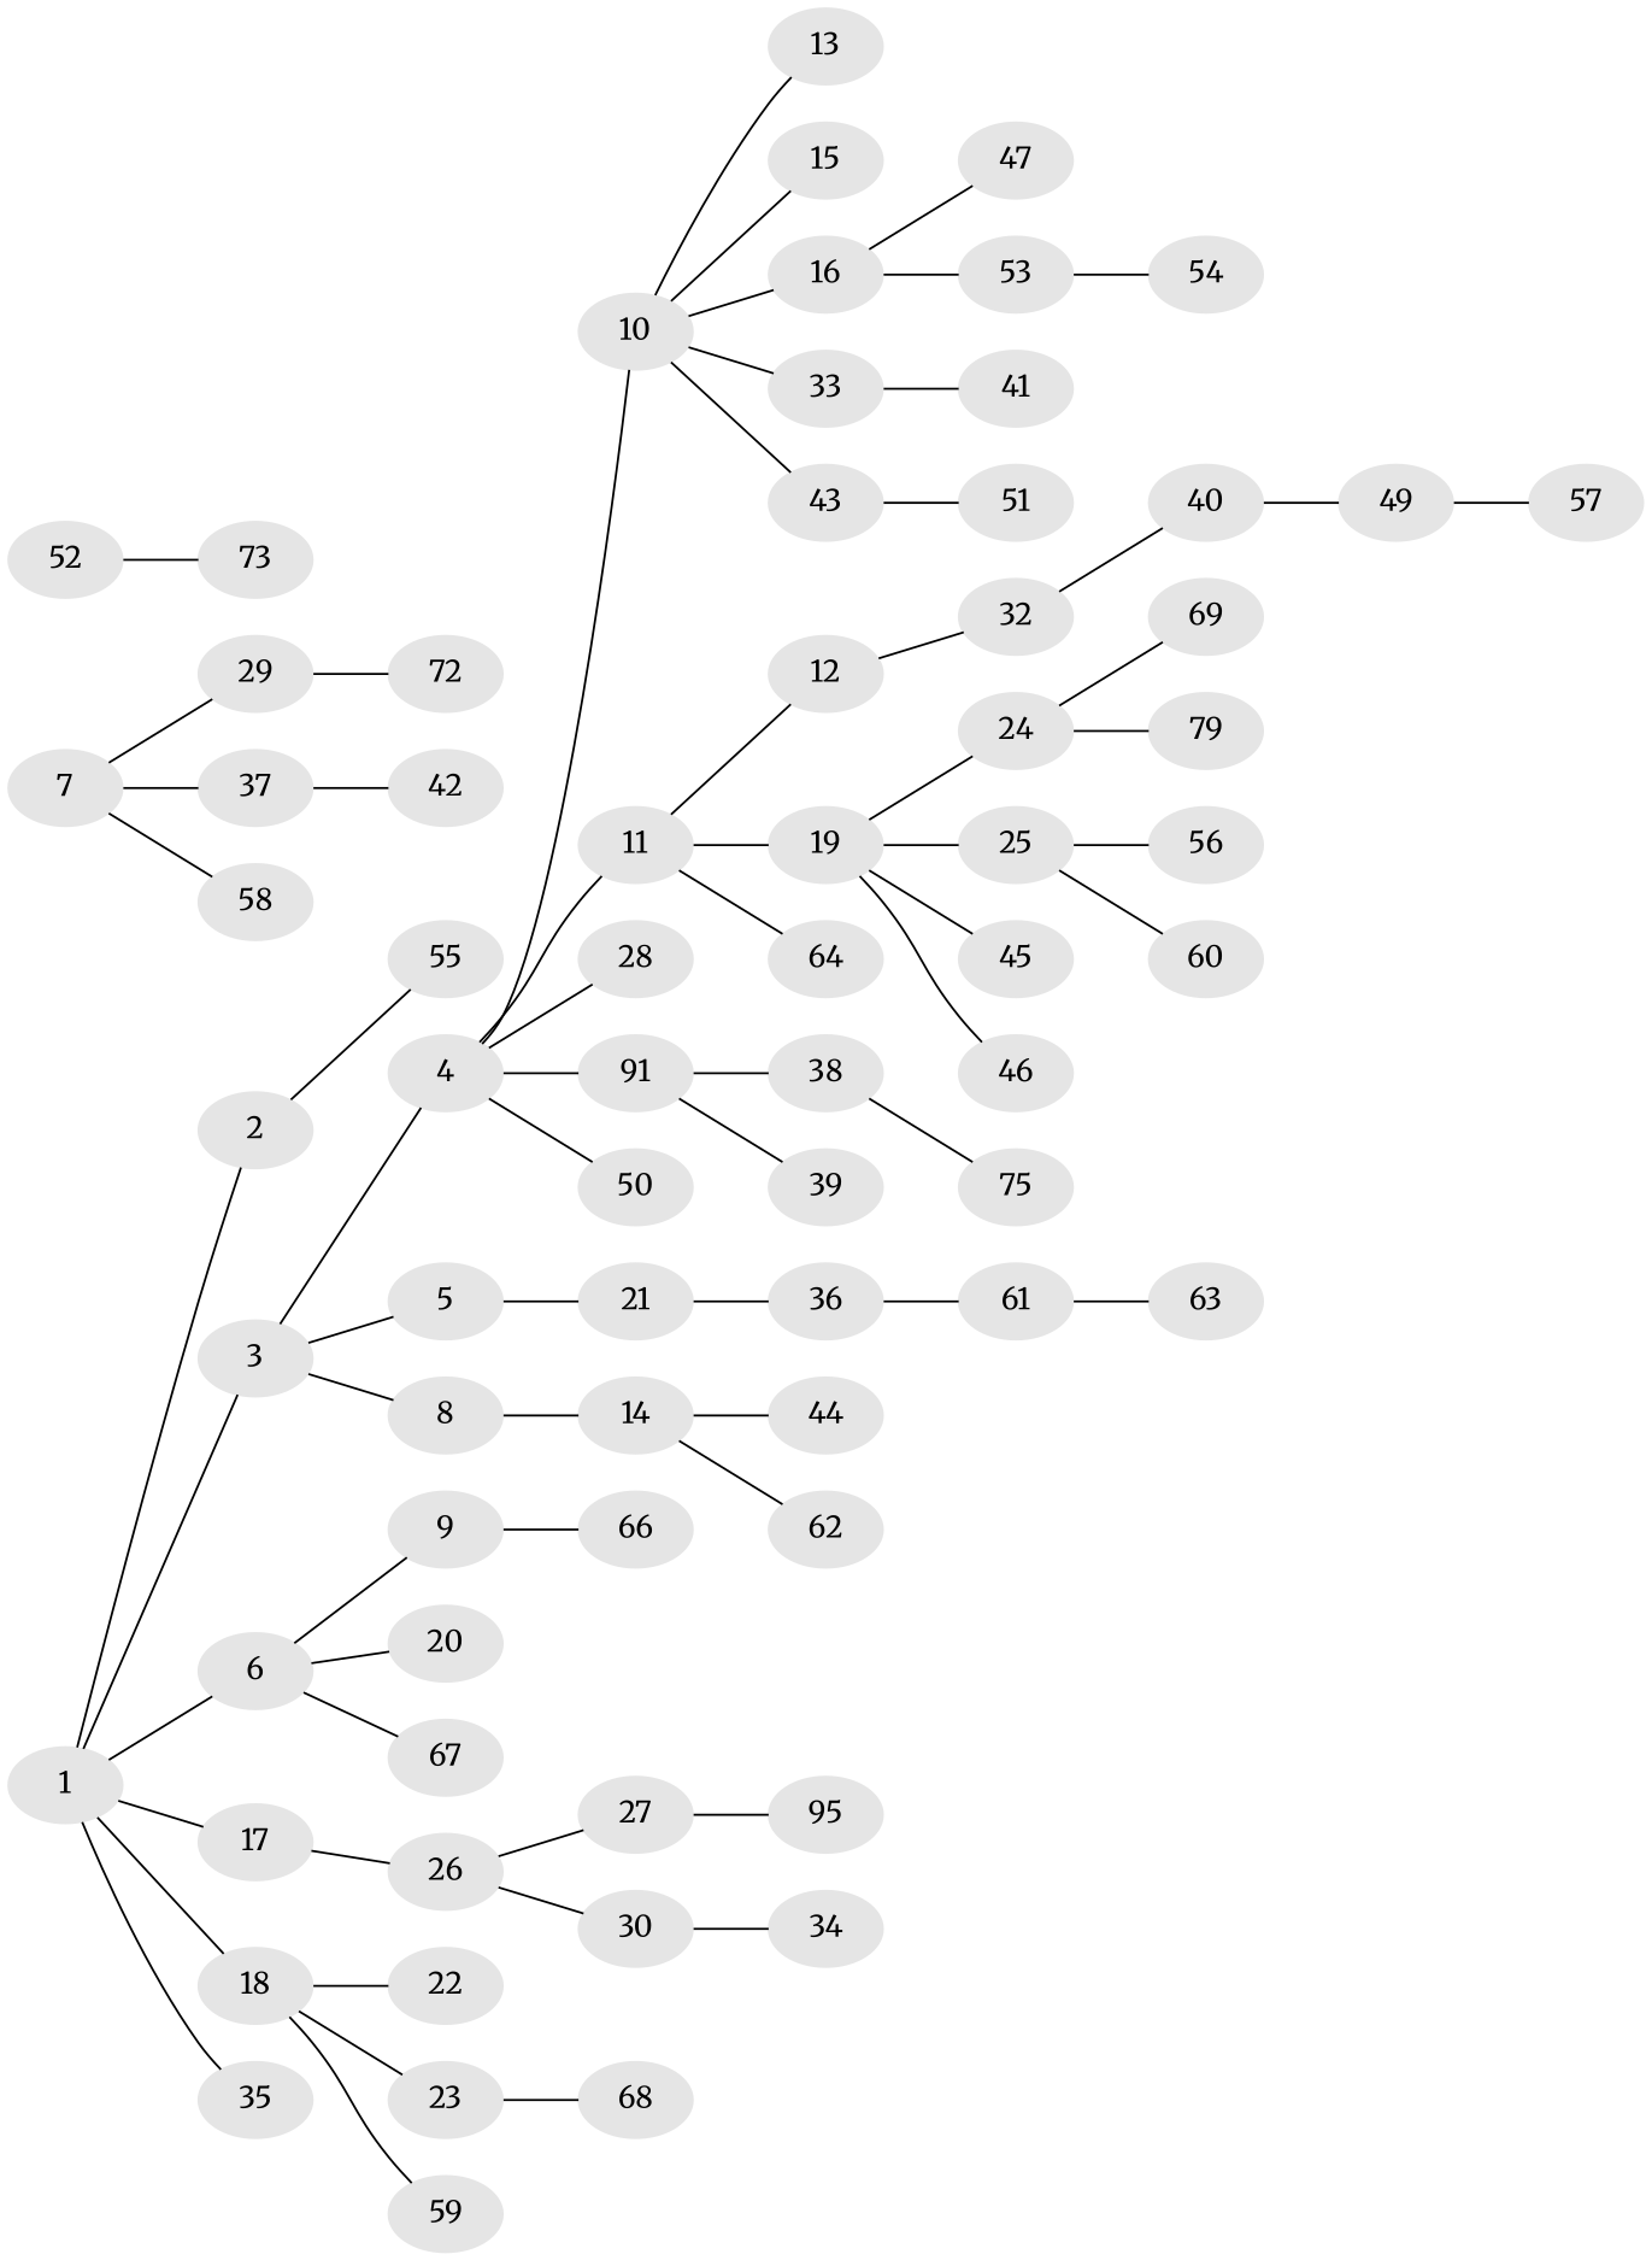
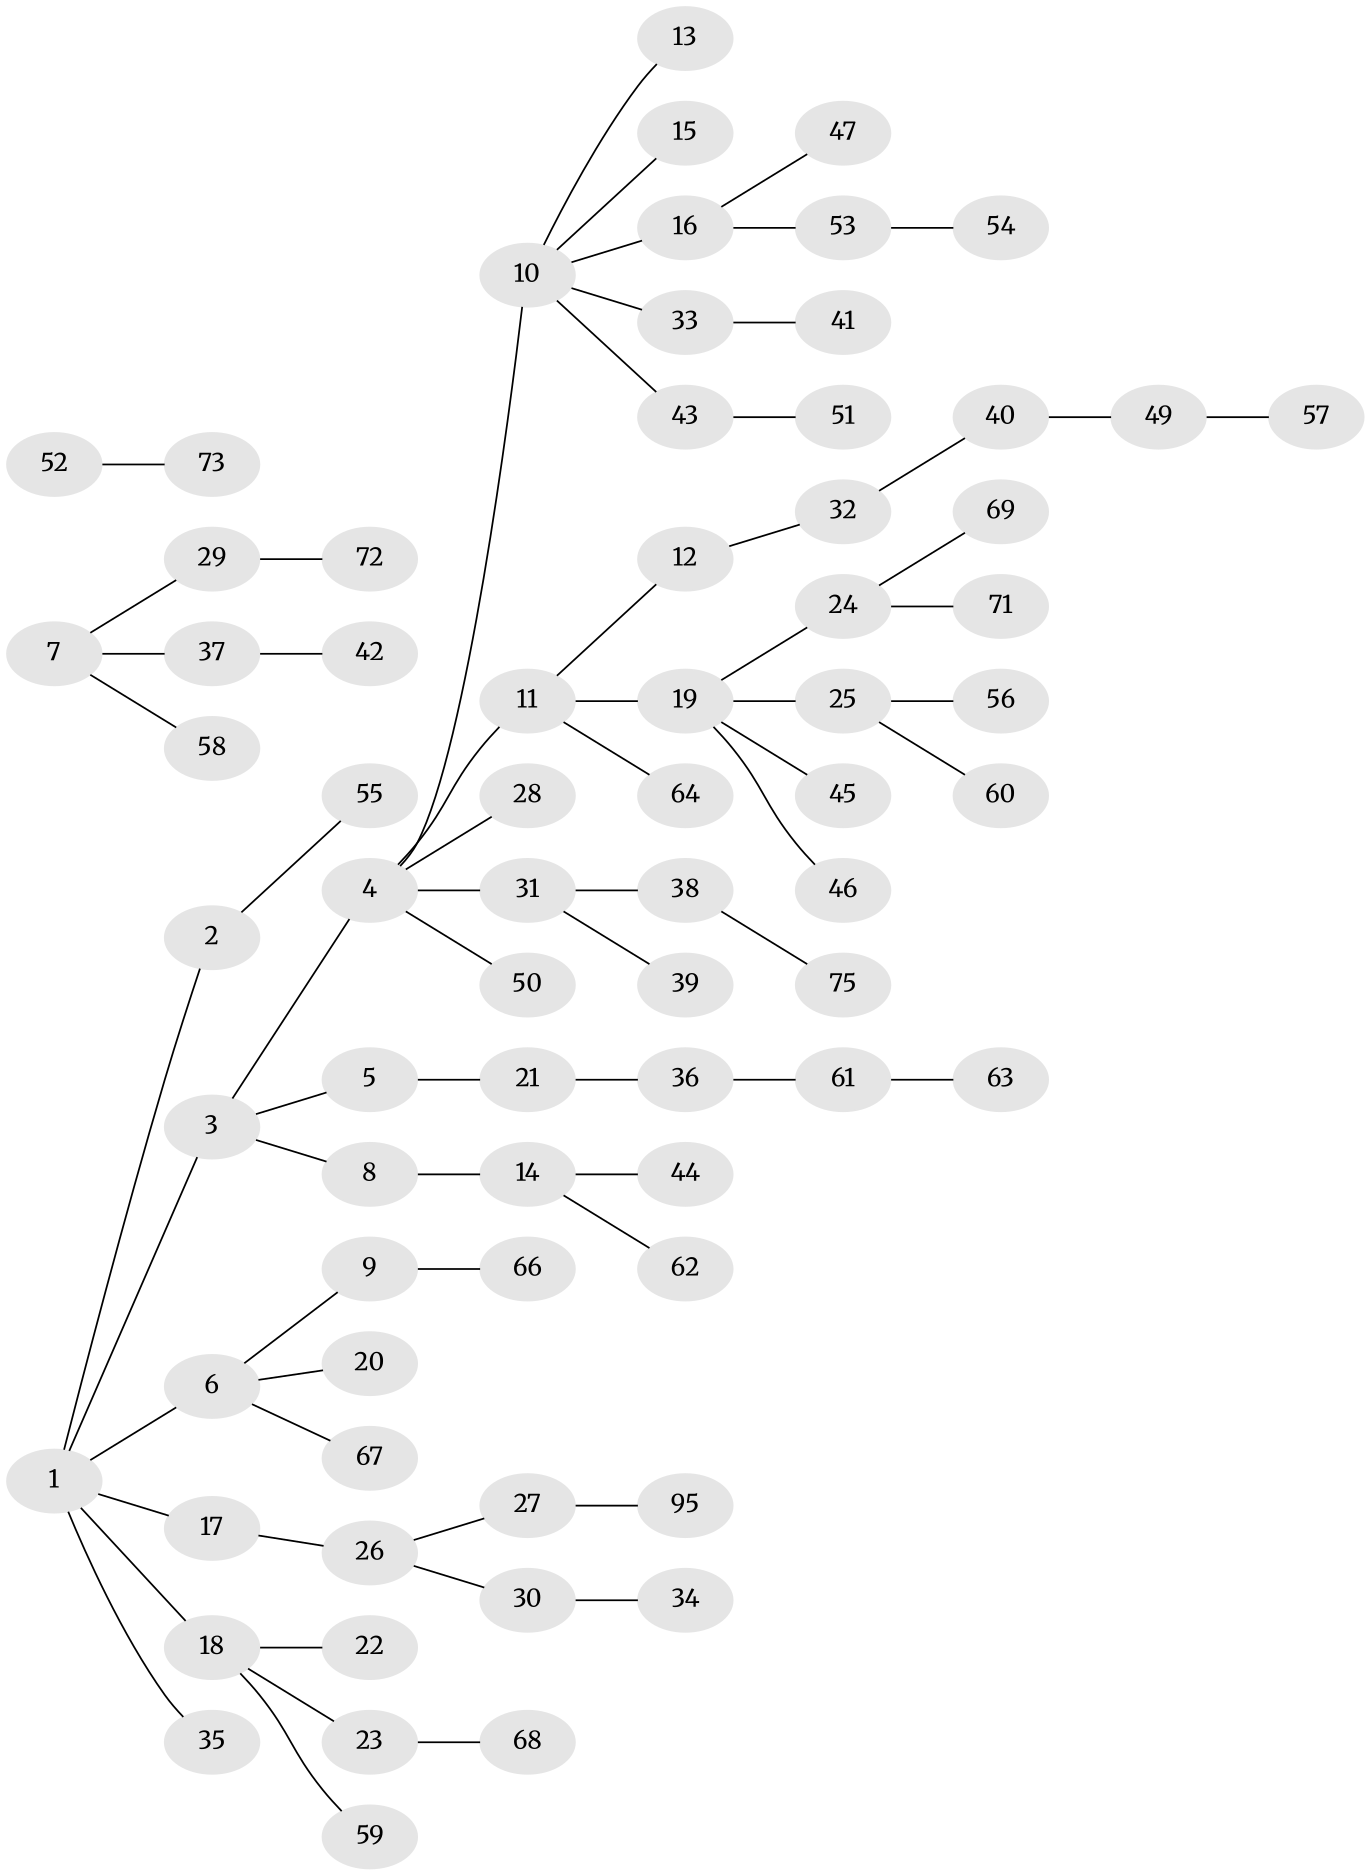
  graph {
    fontname=Merriweather
    rankdir=LR
    node [color=gray90 fontname=Merriweather style=filled]
    edge [fontname=Merriweather]
    1
    2
    3
    6
    17
    18
    35
    55
    4
    5
    8
    9
    20
    67
    26
    22
    23
    59
    10
    11
    28
-   31 [label=91]
+   31
    50
    21
    14
    7
    29
    37
    58
    13
    15
    16
    33
    43
    12
    19
    64
    38
    39
    36
    66
    72
    42
    44
    62
    47
    53
    41
    51
    32
    24
    25
    45
    46
    40
    54
    27
    30
    68
    69
-   71 [label=79]
+   71
    56
    60
    61
    n65 [label=95]
    34
    n67 [label=75]
    49
    63
    57
    52
    73
    1 -- 2
    1 -- 3
    1 -- 6
    1 -- 17
    1 -- 18
    1 -- 35
    2 -- 55
    3 -- 4
    3 -- 5
    3 -- 8
    6 -- 9
    6 -- 20
    6 -- 67
    17 -- 26
    18 -- 22
    18 -- 23
    18 -- 59
    4 -- 10
    4 -- 11
    4 -- 28
    4 -- 31
    4 -- 50
    5 -- 21
    8 -- 14
    9 -- 66
    26 -- 27
    26 -- 30
    23 -- 68
    10 -- 13
    10 -- 15
    10 -- 16
    10 -- 33
    10 -- 43
    11 -- 12
    11 -- 19
    11 -- 64
    31 -- 38
    31 -- 39
    21 -- 36
    14 -- 44
    14 -- 62
    7 -- 29
    7 -- 37
    7 -- 58
    29 -- 72
    37 -- 42
    16 -- 47
    16 -- 53
    33 -- 41
    43 -- 51
    12 -- 32
    19 -- 24
    19 -- 25
    19 -- 45
    19 -- 46
    38 -- n67
    36 -- 61
    53 -- 54
    32 -- 40
    24 -- 69
    24 -- 71
    25 -- 56
    25 -- 60
    40 -- 49
    27 -- n65
    30 -- 34
    61 -- 63
    49 -- 57
    52 -- 73
  }
